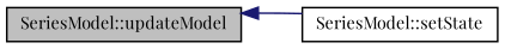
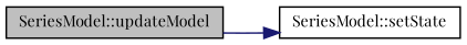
  digraph {
    rankdir=LR
    fontname="Playfair Display"
    node [color=black fontname="Playfair Display" fontsize=10 shape=record style=filled]
    n1 [fillcolor=grey75 fontcolor=black height=0.2 label="SeriesModel::updateModel" width=0.4]
    n2 [fillcolor=white height=0.2 label="SeriesModel::setState" width=0.4]
-   n2 -> n1 [color=midnightblue fontname="Playfair Display" fontsize=10 labelfontname=Helvetica labelfontsize=10 style=solid]
+   n1 -> n2 [color=midnightblue fontname="Playfair Display" fontsize=10 labelfontname=Helvetica labelfontsize=10 style=solid]
  }
